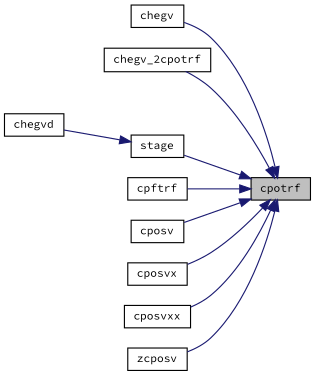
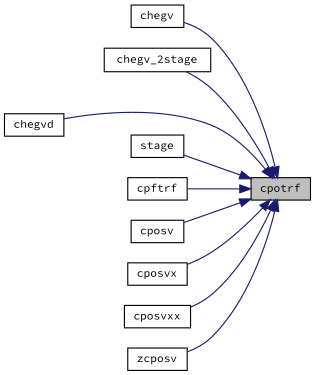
  digraph {
    fontname="Source Code Pro"
    rankdir=RL
    node [color=black fillcolor=white fontname="Source Code Pro" fontsize=10 shape=record style=filled]
    edge [color=midnightblue dir=back fontname="Source Code Pro" fontsize=10 labelfontname=Helvetica labelfontsize=10 style=solid]
    n1 [fillcolor=grey75 fontcolor=black height=0.2 label=cpotrf width=0.4]
    n2 [height=0.2 label=chegv width=0.4]
-   n3 [height=0.2 label=chegv_2cpotrf width=0.4]
+   n3 [height=0.2 label=chegv_2stage width=0.4]
    n4 [height=0.2 label=chegvd width=0.4]
    n5 [height=0.2 label=stage width=0.4]
    n6 [height=0.2 label=cpftrf width=0.4]
    n7 [height=0.2 label=cposv width=0.4]
    n8 [height=0.2 label=cposvx width=0.4]
    n9 [height=0.2 label=cposvxx width=0.4]
    n10 [height=0.2 label=zcposv width=0.4]
    n1 -> n2
    n1 -> n3
-   n5 -> n4
+   n1 -> n4
    n1 -> n5
    n1 -> n6
    n1 -> n7
    n1 -> n8
    n1 -> n9
    n1 -> n10
  }
